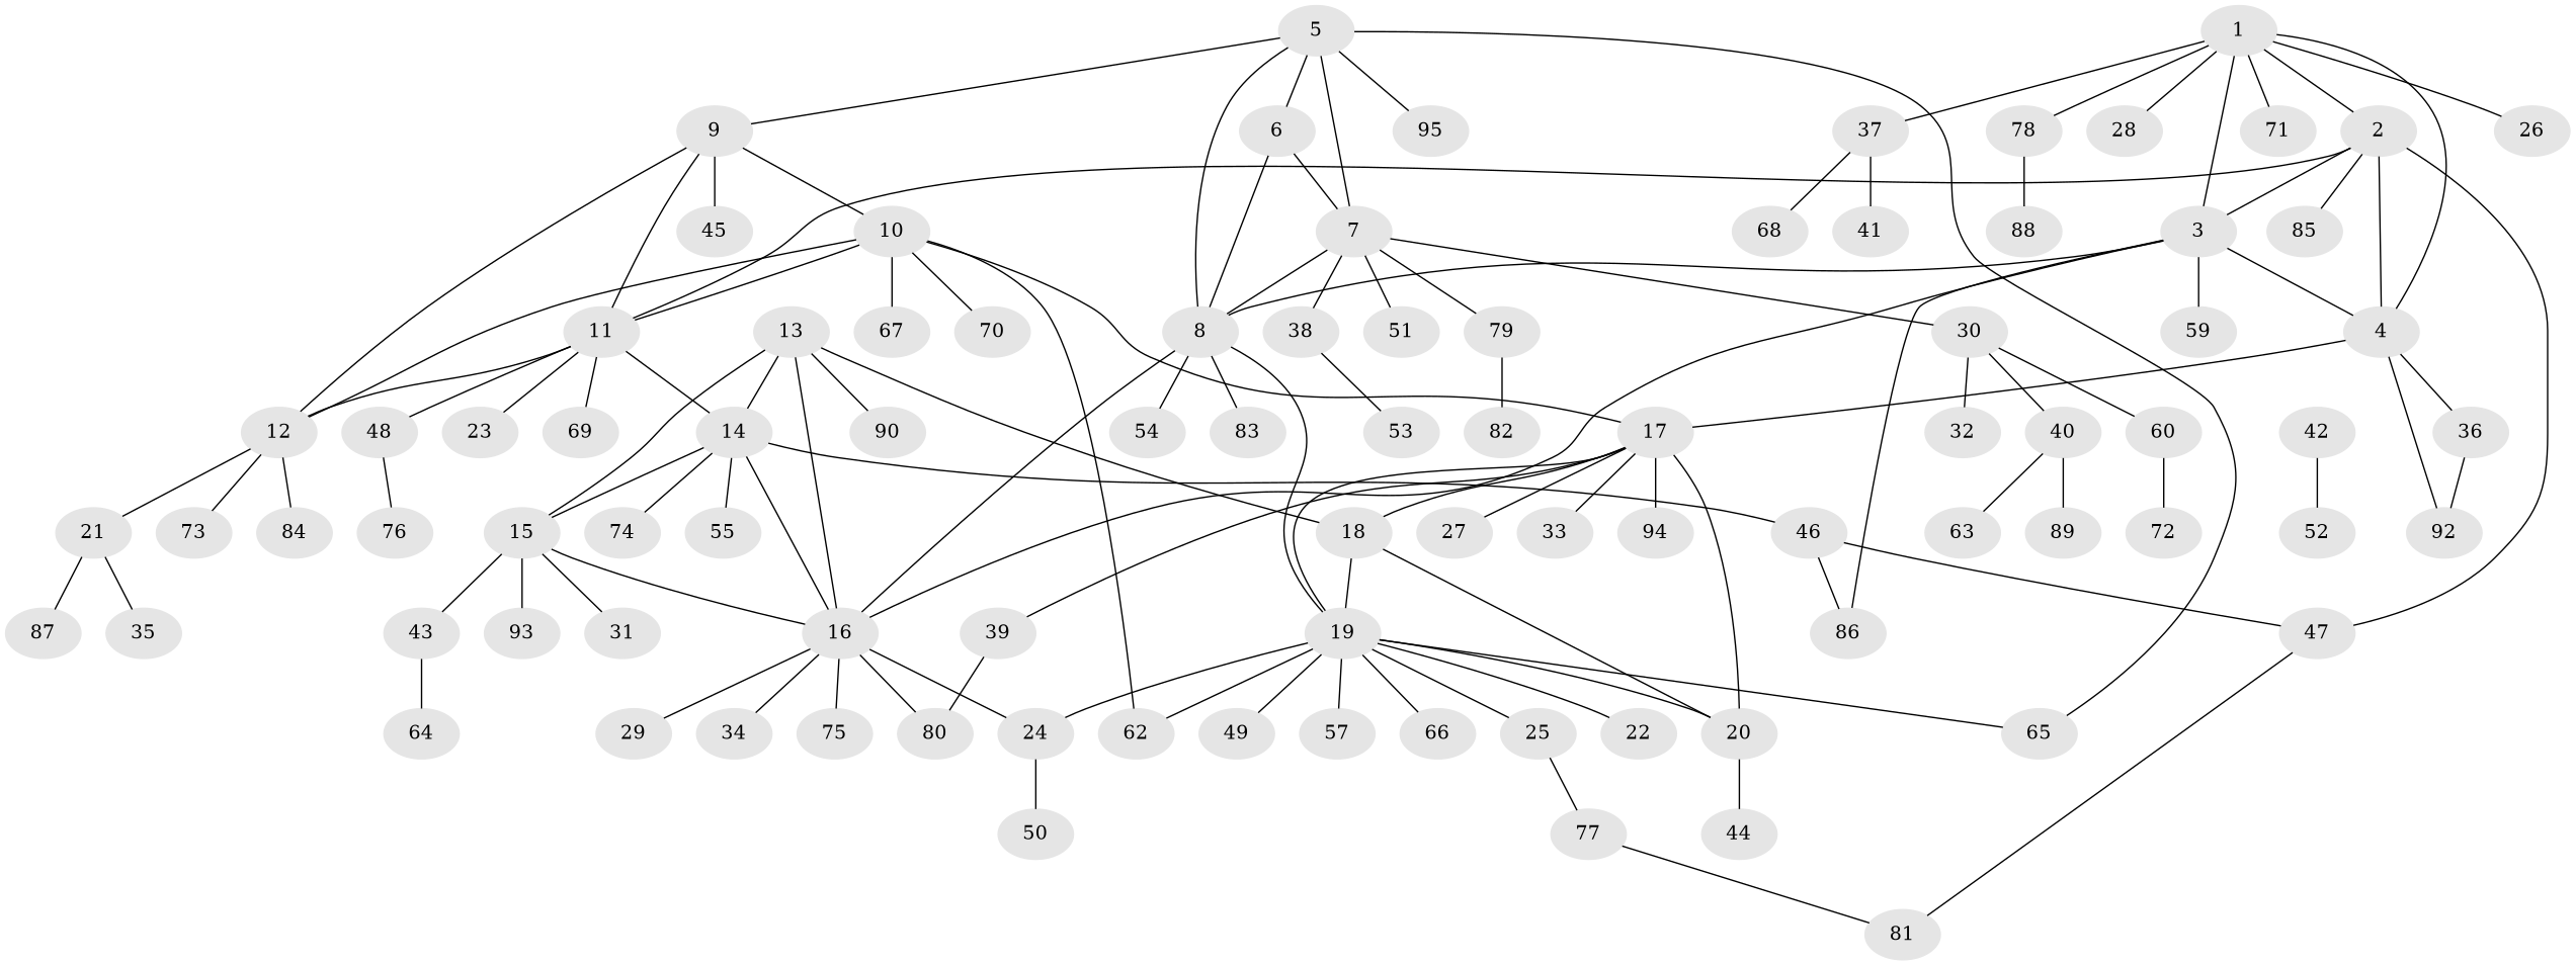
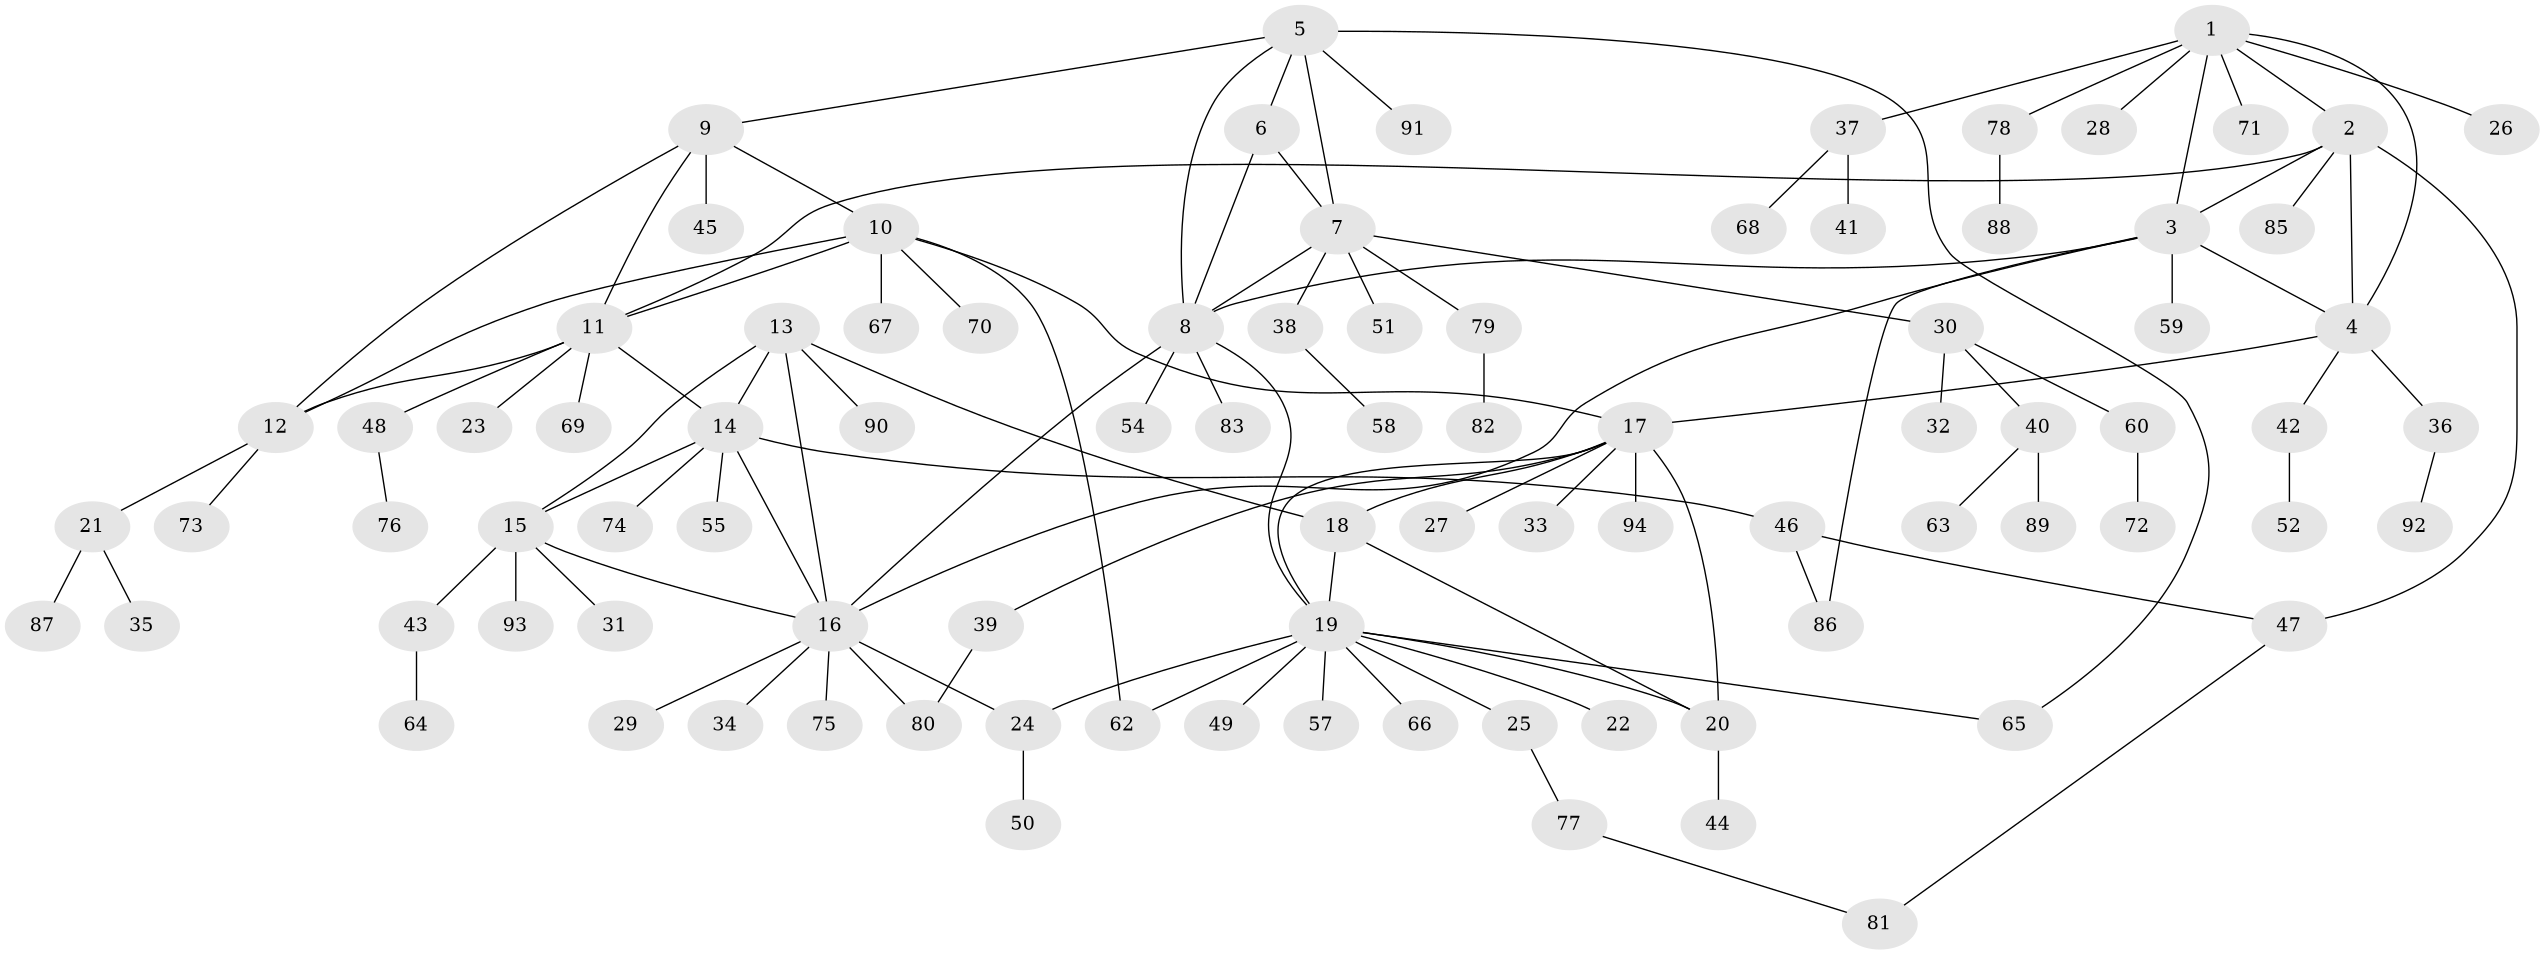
  graph {
    fontname="DejaVu Serif"
    node [color=gray90 fontname="DejaVu Serif" style=filled]
    edge [fontname="DejaVu Serif"]
    1
    2
    3
    4
    26
    28
    37
    71
    78
    11
    47
    85
    8
    16
    59
    86
    17
    36
    42
    41
    68
    88
    12
    14
    23
    48
    69
    81
    19
    54
    83
    24
    29
    34
    75
    80
    18
    20
    27
    33
    39
    94
    92
    52
    5
    6
    7
    9
    65
-   91 [label=95]
+   91
    30
    38
    51
    79
    10
    45
    32
    40
    60
-   58 [label=53]
+   58
    82
    62
    22
    25
    49
    57
    66
    67
    70
    21
    73
-   84
    15
    46
    55
    74
    76
    35
    87
    13
    90
    31
    43
    93
    64
    50
    44
    77
    63
    89
    72
    1 -- 2
    1 -- 3
    1 -- 4
    1 -- 26
    1 -- 28
    1 -- 37
    1 -- 71
    1 -- 78
    2 -- 3
    2 -- 4
    2 -- 11
    2 -- 47
    2 -- 85
    3 -- 4
    3 -- 8
    3 -- 16
    3 -- 59
    3 -- 86
    4 -- 17
    4 -- 36
-   4 -- 92
+   4 -- 42
    37 -- 41
    37 -- 68
    78 -- 88
    11 -- 12
    11 -- 14
    11 -- 23
    11 -- 48
    11 -- 69
    47 -- 81
    8 -- 16
    8 -- 19
    8 -- 54
    8 -- 83
    16 -- 24
    16 -- 29
    16 -- 34
    16 -- 75
    16 -- 80
    17 -- 19
    17 -- 18
    17 -- 20
    17 -- 27
    17 -- 33
    17 -- 39
    17 -- 94
    36 -- 92
    42 -- 52
    12 -- 21
    12 -- 73
-   12 -- 84
    14 -- 16
    14 -- 15
    14 -- 46
    14 -- 55
    14 -- 74
    48 -- 76
    19 -- 24
    19 -- 20
    19 -- 65
    19 -- 62
    19 -- 22
    19 -- 25
    19 -- 49
    19 -- 57
    19 -- 66
    24 -- 50
    18 -- 19
    18 -- 20
    20 -- 44
    39 -- 80
    5 -- 8
    5 -- 6
    5 -- 7
    5 -- 9
    5 -- 65
    5 -- 91
    6 -- 8
    6 -- 7
    7 -- 8
    7 -- 30
    7 -- 38
    7 -- 51
    7 -- 79
    9 -- 11
    9 -- 12
    9 -- 10
    9 -- 45
    30 -- 32
    30 -- 40
    30 -- 60
    38 -- 58
    79 -- 82
    10 -- 11
    10 -- 17
    10 -- 12
    10 -- 62
    10 -- 67
    10 -- 70
    40 -- 63
    40 -- 89
    60 -- 72
    25 -- 77
    21 -- 35
    21 -- 87
    15 -- 16
    15 -- 31
    15 -- 43
    15 -- 93
    46 -- 47
    46 -- 86
    13 -- 16
    13 -- 14
    13 -- 18
    13 -- 15
    13 -- 90
    43 -- 64
    77 -- 81
  }
